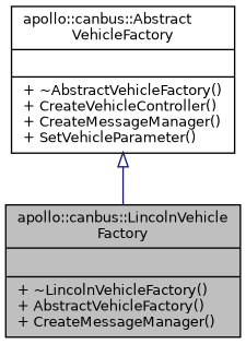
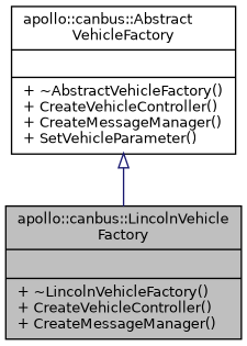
  digraph {
    node [color=black fontname=Helvetica fontsize=10 shape=record style=filled]
-   n1 [fillcolor=grey75 fontcolor=black height=0.2 label="{apollo::canbus::LincolnVehicle\lFactory\n||+ ~LincolnVehicleFactory()\l+ AbstractVehicleFactory()\l+ CreateMessageManager()\l}" width=0.4]
+   n1 [fillcolor=grey75 fontcolor=black height=0.2 label="{apollo::canbus::LincolnVehicle\lFactory\n||+ ~LincolnVehicleFactory()\l+ CreateVehicleController()\l+ CreateMessageManager()\l}" width=0.4]
    n2 [fillcolor=white height=0.2 label="{apollo::canbus::Abstract\lVehicleFactory\n||+ ~AbstractVehicleFactory()\l+ CreateVehicleController()\l+ CreateMessageManager()\l+ SetVehicleParameter()\l}" width=0.4]
    n2 -> n1 [arrowtail=onormal color=midnightblue dir=back fontname=Helvetica fontsize=10 labelfontname=Helvetica labelfontsize=10 style=solid]
  }
